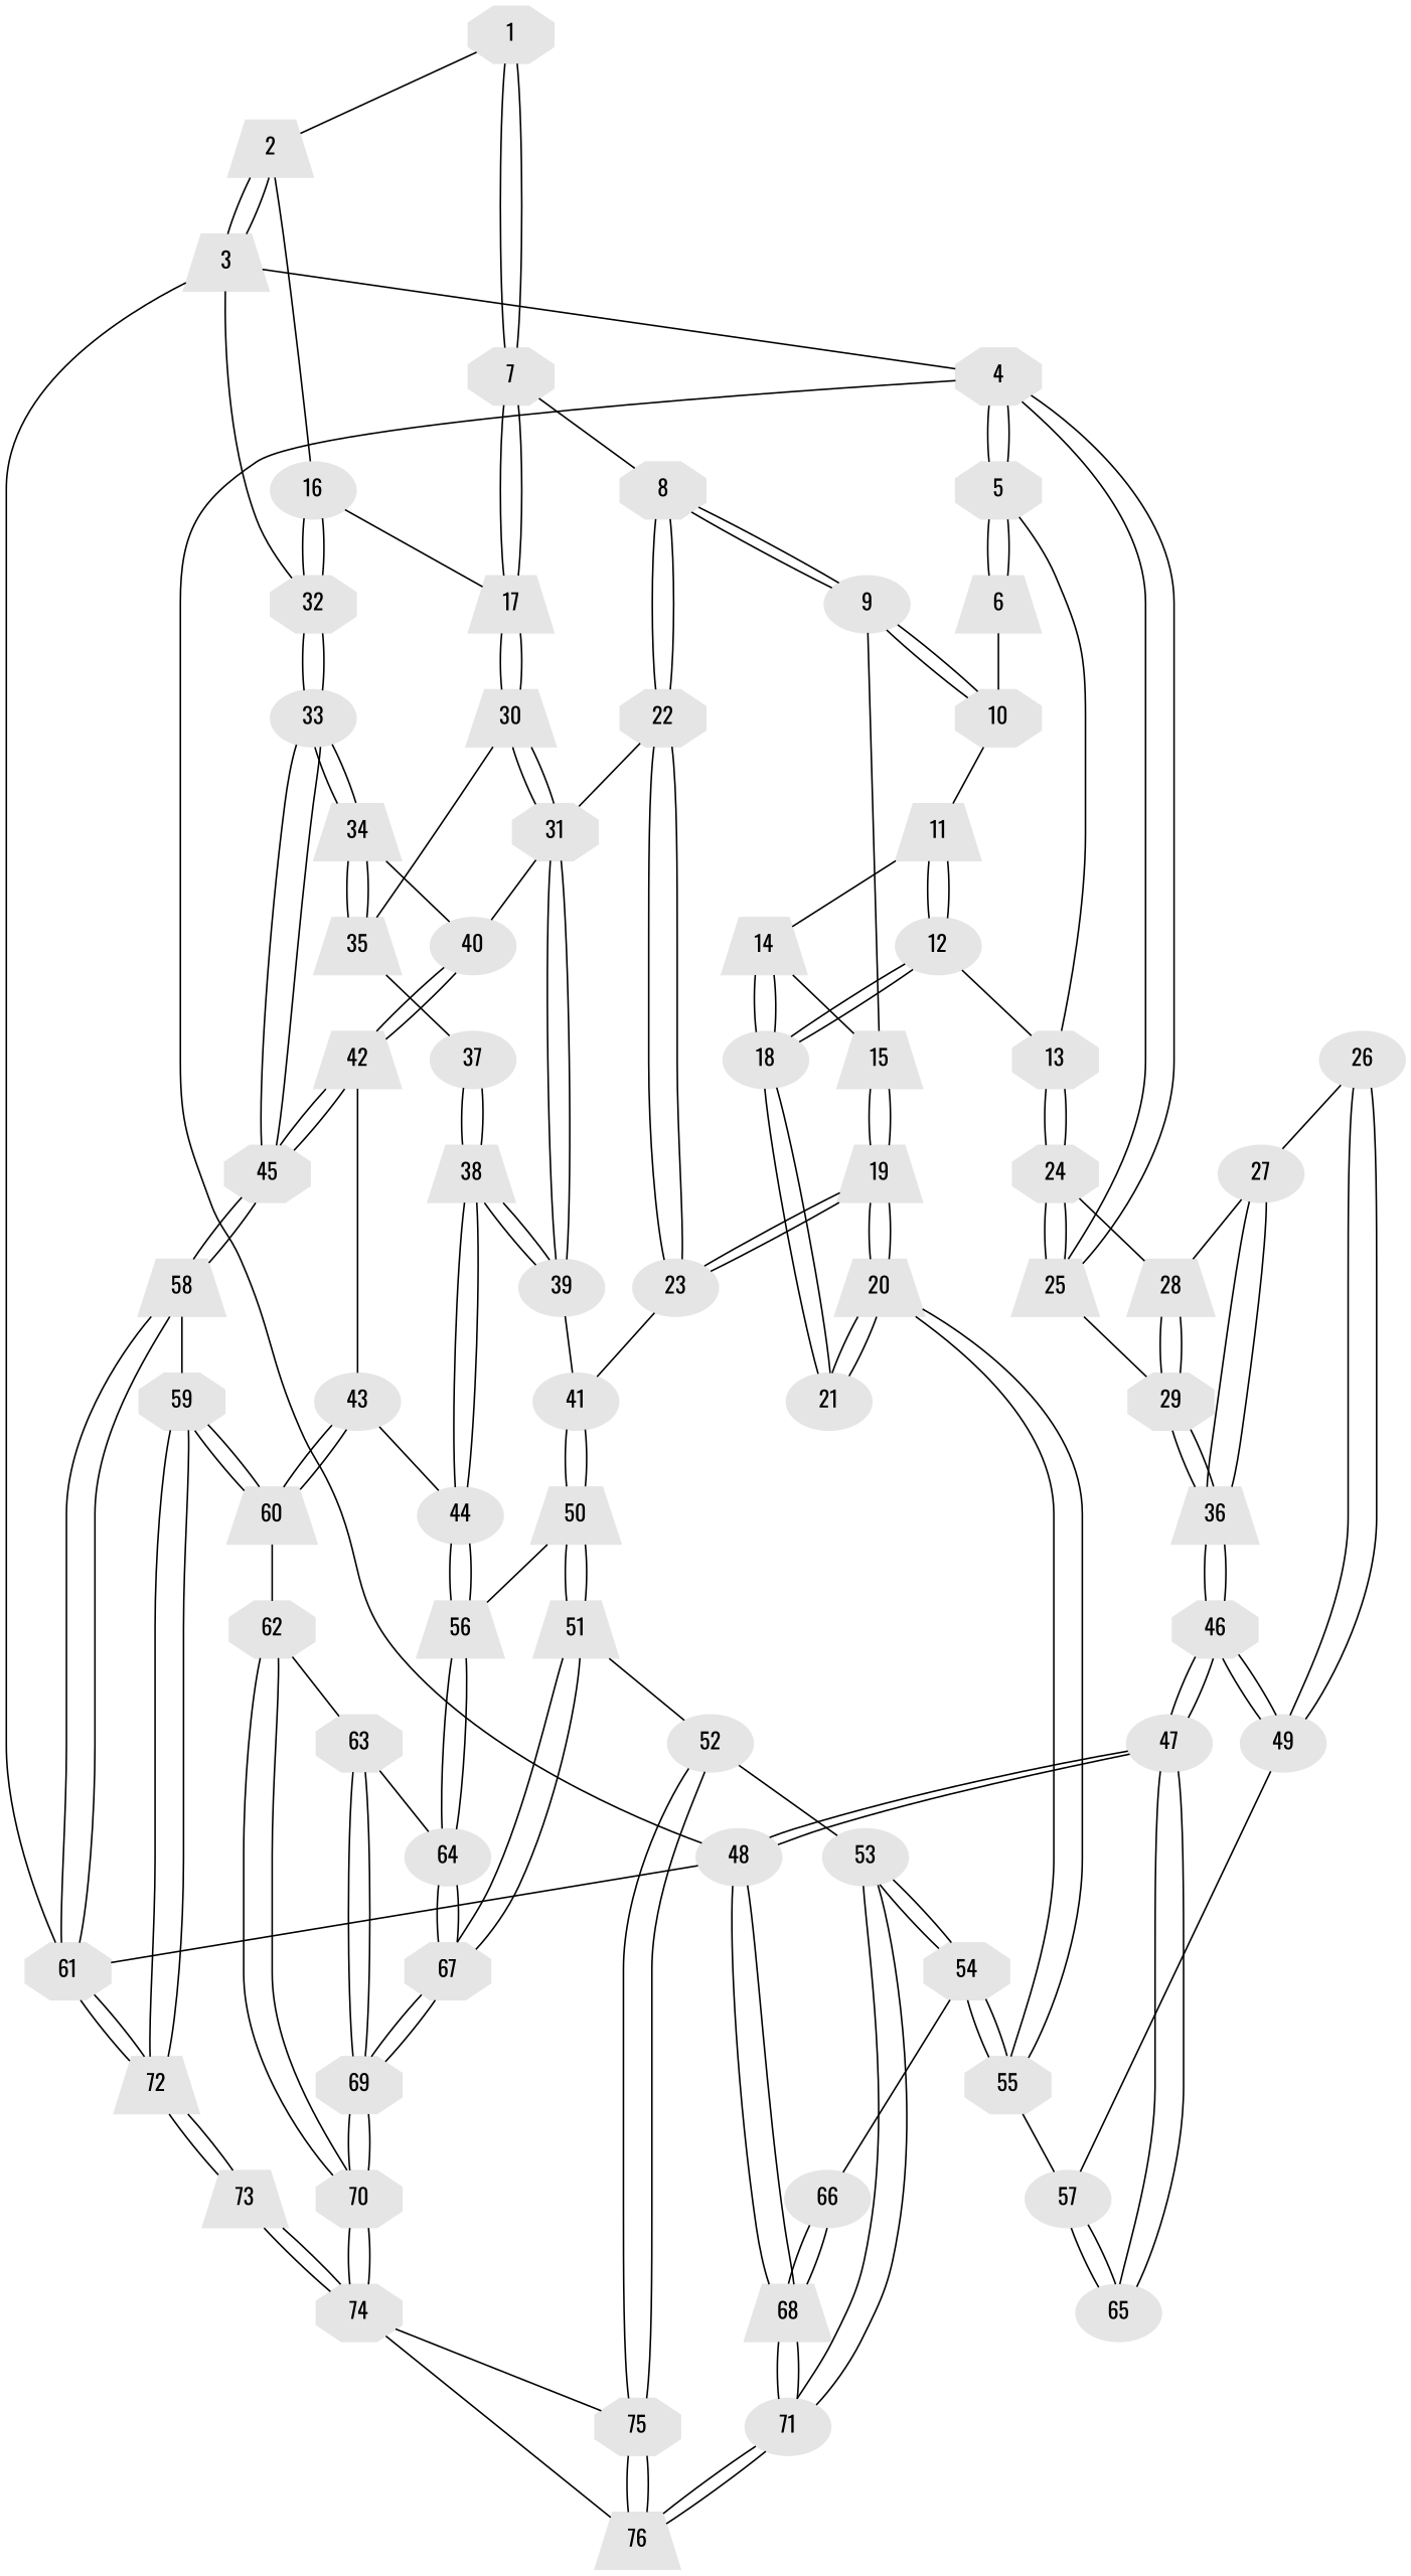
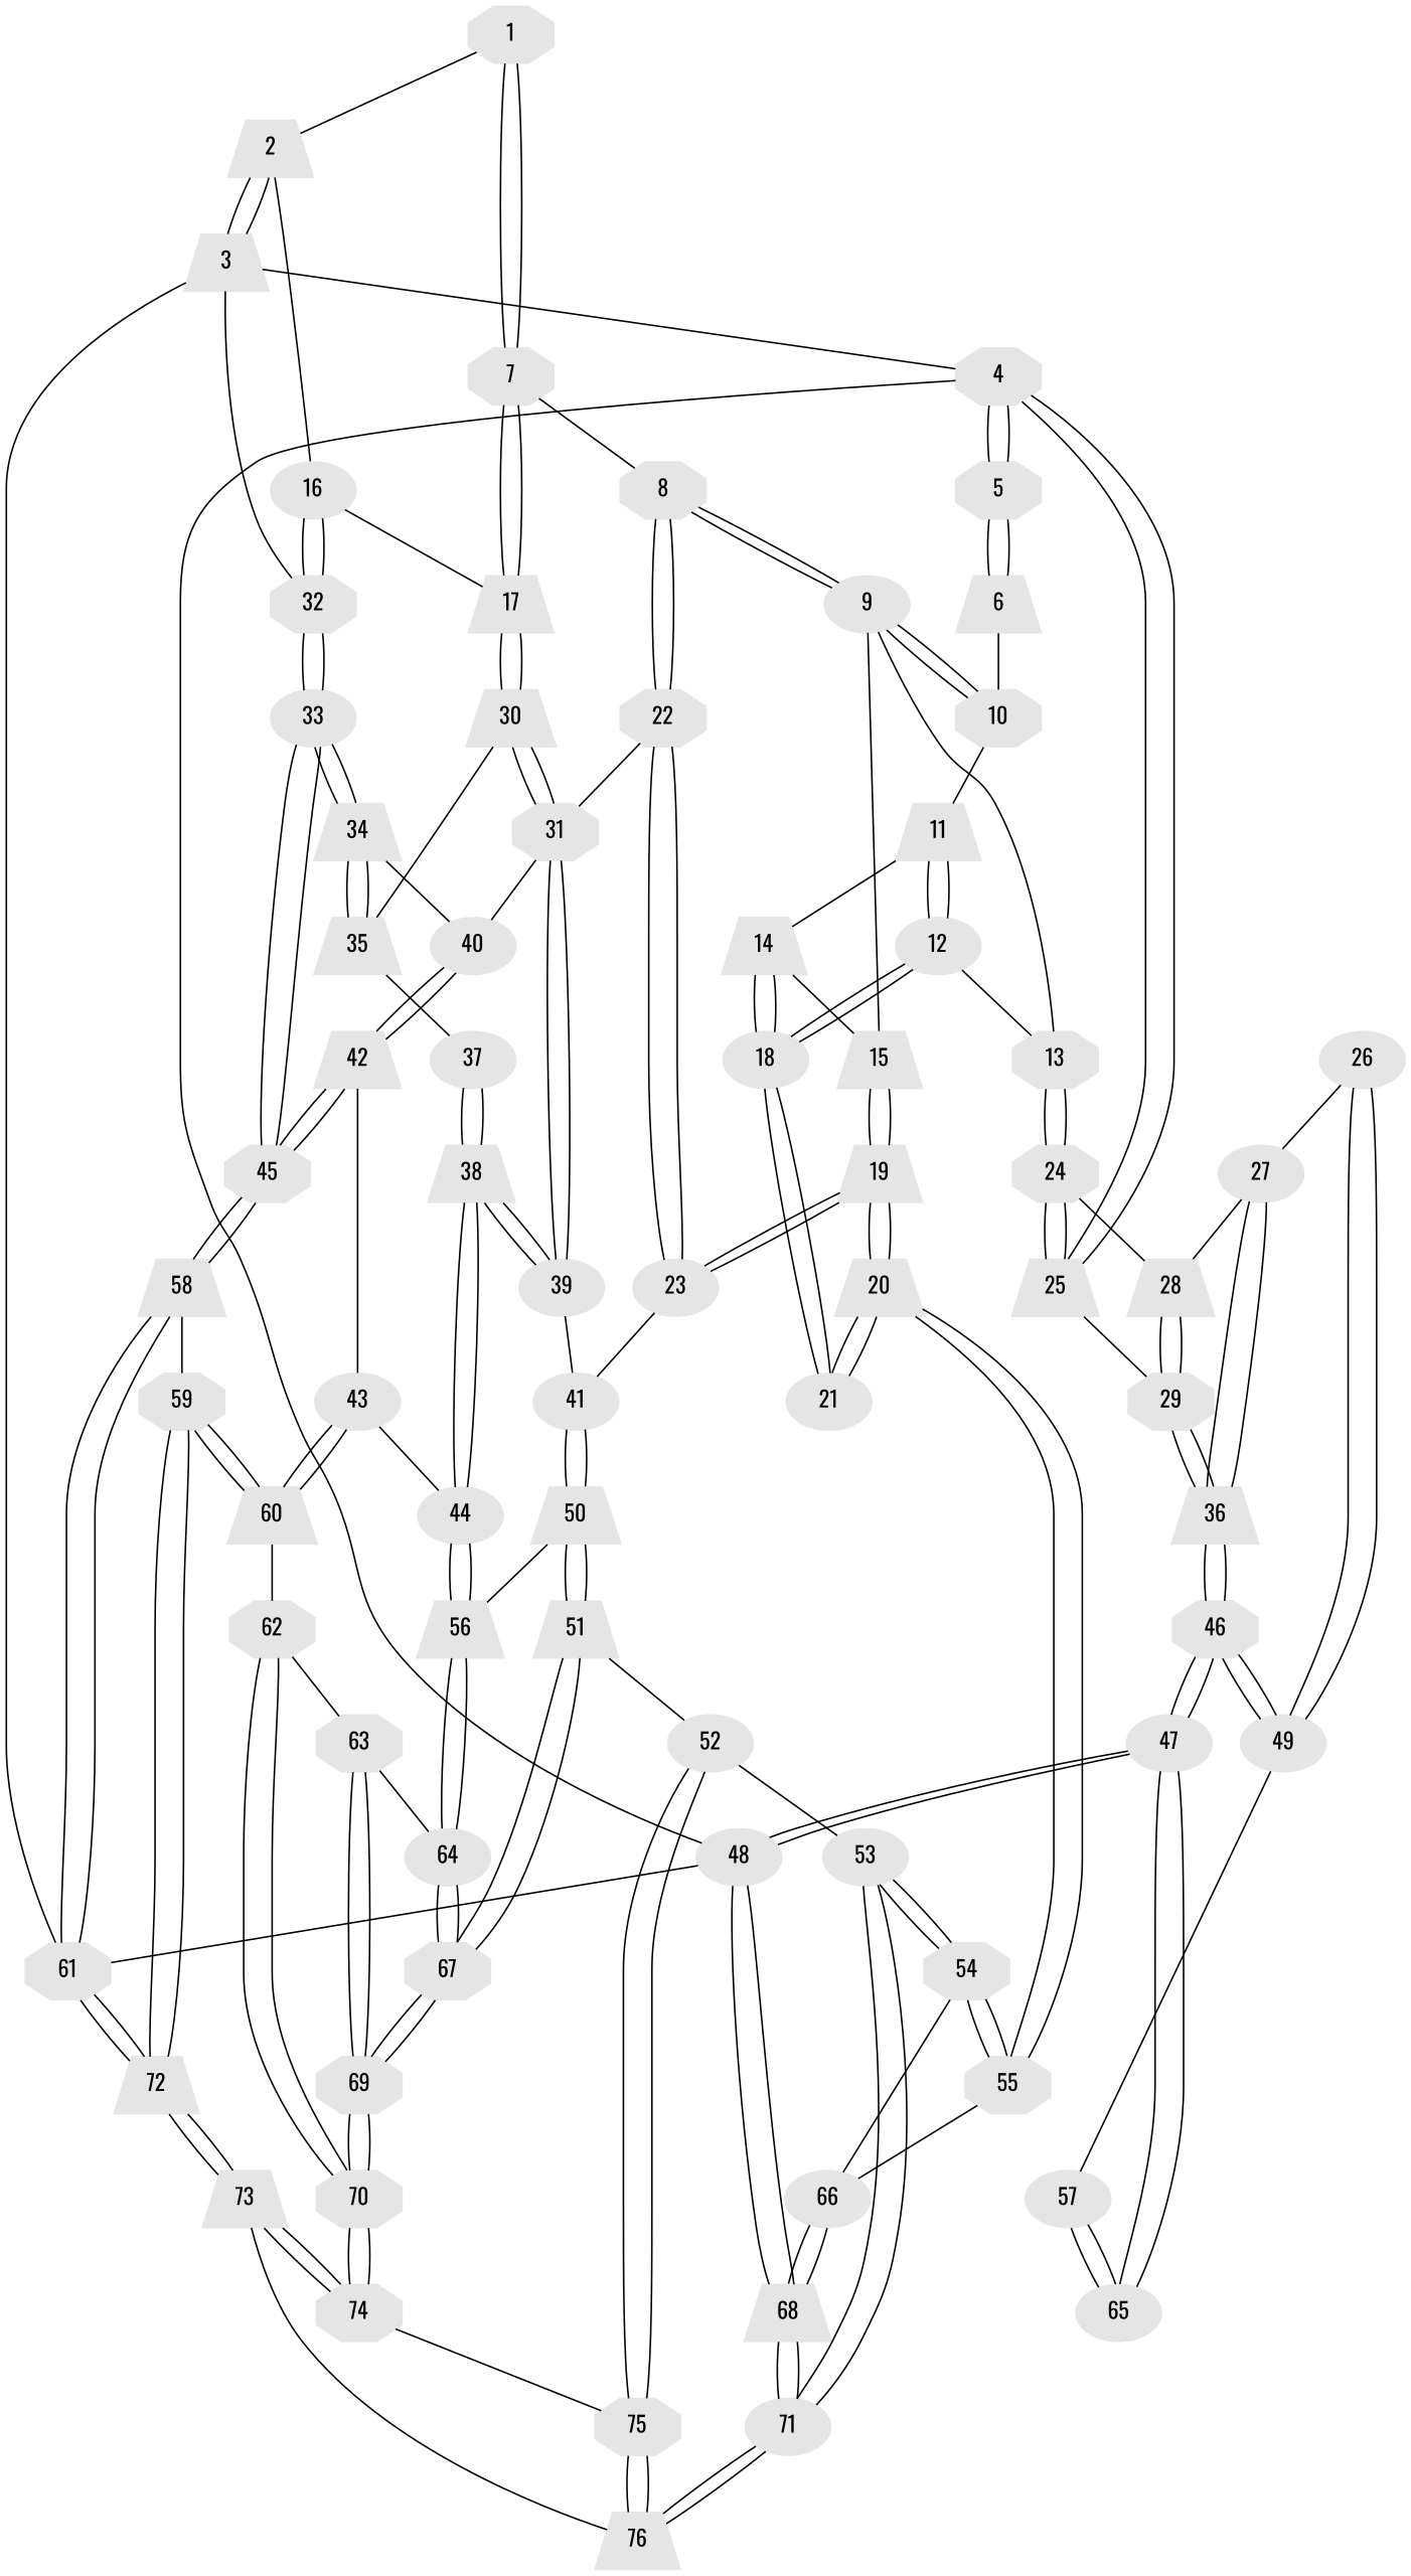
  graph {
    fontname=Oswald
    node [color=gray90 fontname=Oswald shape=trapezium style=filled]
    edge [fontname=Oswald]
    1 [shape=octagon]
    2
    7 [shape=octagon]
    3
    16 [shape=ellipse]
    8 [shape=octagon]
    17
    4 [shape=octagon]
    32 [shape=octagon]
    61 [shape=octagon]
    5 [shape=octagon]
    25
    48 [shape=ellipse]
    33 [shape=ellipse]
    72
    6
    13 [shape=octagon]
    29 [shape=octagon]
    68
    10 [shape=octagon]
    24 [shape=octagon]
    11
    9 [shape=ellipse]
    22 [shape=octagon]
    30
    15
    23 [shape=ellipse]
    31 [shape=octagon]
    19
    12 [shape=ellipse]
    14
    18 [shape=ellipse]
    21 [shape=ellipse]
    28
    20
    35
    55 [shape=octagon]
    41 [shape=ellipse]
    57 [shape=ellipse]
    26 [shape=ellipse]
    27 [shape=ellipse]
    49 [shape=ellipse]
    39 [shape=ellipse]
    40 [shape=ellipse]
    50
    36
    46 [shape=octagon]
    37 [shape=ellipse]
    34
    45 [shape=octagon]
    58
    42
    38
    47 [shape=ellipse]
    44 [shape=ellipse]
    56
    43 [shape=ellipse]
    51
    60
    62 [shape=octagon]
    64 [shape=ellipse]
    59 [shape=octagon]
    65 [shape=ellipse]
    71 [shape=ellipse]
    52 [shape=ellipse]
    67 [shape=octagon]
    53 [shape=ellipse]
    75 [shape=octagon]
    69 [shape=octagon]
    54 [shape=octagon]
    76
    66 [shape=ellipse]
    73
    63 [shape=octagon]
    70 [shape=octagon]
    74 [shape=octagon]
    1 -- 2
    1 -- 7
    1 -- 7
    2 -- 3
    2 -- 3
    2 -- 16
    7 -- 8
    7 -- 17
    7 -- 17
    3 -- 4
    3 -- 32
    3 -- 61
    16 -- 17
    16 -- 32
    16 -- 32
    8 -- 9
    8 -- 9
    8 -- 22
    8 -- 22
    17 -- 30
    17 -- 30
    4 -- 5
    4 -- 5
    4 -- 25
    4 -- 25
    4 -- 48
    32 -- 33
    32 -- 33
    61 -- 72
    61 -- 72
    5 -- 6
    5 -- 6
-   5 -- 13
+   9 -- 13
    25 -- 29
    48 -- 61
    48 -- 68
    48 -- 68
    33 -- 34
    33 -- 34
    33 -- 45
    33 -- 45
    72 -- 73
    72 -- 73
    6 -- 10
    13 -- 24
    13 -- 24
    29 -- 36
    29 -- 36
    68 -- 71
    68 -- 71
    10 -- 11
    24 -- 25
    24 -- 25
    24 -- 28
    11 -- 12
    11 -- 12
    11 -- 14
    9 -- 10
    9 -- 10
    9 -- 15
    22 -- 23
    22 -- 23
    22 -- 31
    30 -- 31
    30 -- 31
    30 -- 35
    15 -- 19
    15 -- 19
    23 -- 41
    31 -- 39
    31 -- 39
    31 -- 40
    19 -- 23
    19 -- 23
    19 -- 20
    19 -- 20
    12 -- 13
    12 -- 18
    12 -- 18
    14 -- 15
    14 -- 18
    14 -- 18
    18 -- 21
    18 -- 21
    28 -- 29
    28 -- 29
    20 -- 21
    20 -- 21
    20 -- 55
    20 -- 55
    35 -- 37
-   55 -- 57
+   55 -- 66
    41 -- 50
    41 -- 50
    57 -- 65
    57 -- 65
    26 -- 27
    26 -- 49
    26 -- 49
    27 -- 28
    27 -- 36
    27 -- 36
    49 -- 57
    39 -- 41
    40 -- 42
    40 -- 42
    50 -- 56
    50 -- 51
    50 -- 51
    36 -- 46
    36 -- 46
    46 -- 49
    46 -- 49
    46 -- 47
    46 -- 47
    37 -- 38
    37 -- 38
    34 -- 35
    34 -- 35
    34 -- 40
    45 -- 58
    45 -- 58
    58 -- 61
    58 -- 61
    58 -- 59
    42 -- 45
    42 -- 45
    42 -- 43
    38 -- 39
    38 -- 39
    38 -- 44
    38 -- 44
    47 -- 48
    47 -- 48
    47 -- 65
    47 -- 65
    44 -- 56
    44 -- 56
    56 -- 64
    56 -- 64
    43 -- 44
    43 -- 60
    43 -- 60
    51 -- 52
    51 -- 67
    51 -- 67
    60 -- 62
    62 -- 63
    62 -- 70
    62 -- 70
    64 -- 67
    64 -- 67
    59 -- 72
    59 -- 72
    59 -- 60
    59 -- 60
    71 -- 76
    71 -- 76
    52 -- 53
    52 -- 75
    52 -- 75
    67 -- 69
    67 -- 69
    53 -- 71
    53 -- 71
    53 -- 54
    53 -- 54
    75 -- 76
    75 -- 76
    69 -- 70
    69 -- 70
    54 -- 55
    54 -- 55
    54 -- 66
    66 -- 68
    66 -- 68
-   74 -- 76
+   73 -- 76
    73 -- 74
    73 -- 74
    63 -- 64
    63 -- 69
    63 -- 69
    70 -- 74
    70 -- 74
    74 -- 75
  }
